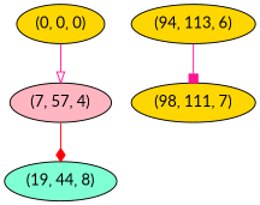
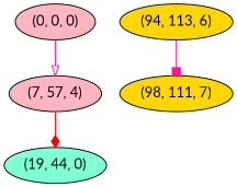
  digraph {
    fontname=Lato
    node [fillcolor=lightpink fontname=Lato style=filled]
    edge [color=deeppink fontname=Lato]
-   "(0, 0, 0)" [fillcolor=gold]
+   "(0, 0, 0)"
    "(7, 57, 4)"
-   "(19, 44, 8)" [fillcolor=aquamarine]
+   "(19, 44, 8)" [fillcolor=aquamarine label="(19, 44, 0)"]
    "(94, 113, 6)" [fillcolor=gold]
    n5 [fillcolor=gold label="(98, 111, 7)"]
    "(0, 0, 0)" -> "(7, 57, 4)" [arrowhead=onormal]
    "(7, 57, 4)" -> "(19, 44, 8)" [arrowhead=diamond color=red]
    "(94, 113, 6)" -> n5 [arrowhead=box]
  }
